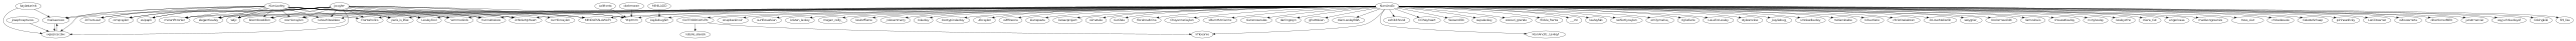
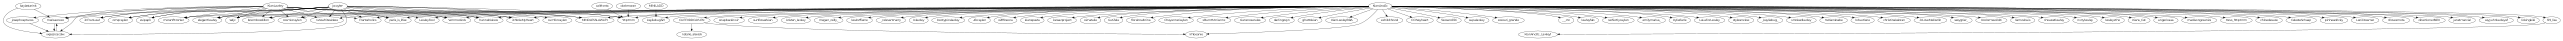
  strict digraph {
    fontname=Montserrat
    node [fontname=Montserrat]
    edge [fontname=Montserrat]
    KianAndJc
    Frantaholics
    CelesteSchaap
    kayliebug321
    pinheadricky
    LaniDreamer
-   o2lovesmota
+   o2lovesmota [label=o1lovesmota]
    directioner8210
    janetmarcial
    paris_is_lifee
    keyyuhnlawleyaf
    lickingkiki
    CLIFF0RDCAYLEN
    snapbackirwin
    sunflowerkian
    kristen_lawley
    megan_reilly_
    lawlorffierce
    LawleyFool
    _relevantnarry
    Iolawley
    hemmodicck
    bootypicslawley
    ufocaylen
    o2lftbecca
    kianspasta
    "5sosazproject"
    n28 [label=o2natalie]
    GutZela
    hannahkkxox
    httptmm
    floralrowbrina
    CheyanneCaylen
    xBurntMcCannx
    Kiansnoserules
    darlingzxyn
    ghettokian
    KianLawleyBRA
    n39 [label=KianAndJc_Lawley1]
    JcStoleMyHeart
    exhibithood
    CCWayheart
    MINDLESSLAWLEY
    "5sosand1Di"
    supalawley
    xoxoari_grande
-   frickle_franta
    ___ctd
    Irhbeanie
    lawleyfab
    perfectlycaylen
    emilymarisa_
    moranfttronler
    elegantlawley
    radjc
    KylieEarle
    LaLaForLawley
    stylesrocksx
    n59 [label=_kayliebug_]
    smokedlawley
    ItsKiansbabe
    lolwutlane
    christinakabran
    JcLoveMeDarlin
    boomboxdillon
    sexygrier_
    XcolormewildX
    liamvslouis
    ohsweetlawley
    cosmiccaylen
    "619_lisa"
    nxrrylawley
    lawleyxtho
    Kians_Cat
    angericaaa
    cutewhitesidesx
    madisongreen24
-   trevs_xiat
+   trevs_xiat [label=trevs_httptmm]
    chloedesuze
    natalie_alexis6
    jccaylen
    marisaxoxxo
    xxjessicacdxx
    JcFranLawl
    omqcaylen
    evipap3
    cumforcaylen
    KianLawley
    MlNlLADD
    kaylastarink
    josephcaptures
    dorkmoran
    califrxnta
    KianAndJc -> Frantaholics
    KianAndJc -> CelesteSchaap
    KianAndJc -> kayliebug321
    KianAndJc -> pinheadricky
    KianAndJc -> LaniDreamer
    KianAndJc -> o2lovesmota
    KianAndJc -> directioner8210
    KianAndJc -> janetmarcial
    KianAndJc -> paris_is_lifee
    KianAndJc -> keyyuhnlawleyaf
    KianAndJc -> lickingkiki
    KianAndJc -> CLIFF0RDCAYLEN
    KianAndJc -> snapbackirwin
    KianAndJc -> sunflowerkian
    KianAndJc -> kristen_lawley
    KianAndJc -> megan_reilly_
    KianAndJc -> lawlorffierce
    KianAndJc -> LawleyFool
    KianAndJc -> _relevantnarry
    KianAndJc -> Iolawley
    KianAndJc -> hemmodicck
    KianAndJc -> bootypicslawley
    KianAndJc -> ufocaylen
    KianAndJc -> o2lftbecca
    KianAndJc -> kianspasta
    KianAndJc -> "5sosazproject"
    KianAndJc -> n28
    KianAndJc -> GutZela
    KianAndJc -> hannahkkxox
    KianAndJc -> httptmm
    KianAndJc -> floralrowbrina
    KianAndJc -> CheyanneCaylen
    KianAndJc -> xBurntMcCannx
    KianAndJc -> Kiansnoserules
    KianAndJc -> darlingzxyn
    KianAndJc -> ghettokian
    KianAndJc -> KianLawleyBRA
-   KianAndJc -> n39
+   "619_lisa" -> n39
    KianAndJc -> JcStoleMyHeart
    KianAndJc -> exhibithood
    KianAndJc -> CCWayheart
    KianAndJc -> MINDLESSLAWLEY
    KianAndJc -> "5sosand1Di"
    KianAndJc -> supalawley
    KianAndJc -> xoxoari_grande
-   KianAndJc -> frickle_franta
    KianAndJc -> ___ctd
    KianAndJc -> Irhbeanie
    KianAndJc -> lawleyfab
    KianAndJc -> perfectlycaylen
    KianAndJc -> emilymarisa_
    KianAndJc -> moranfttronler
    KianAndJc -> elegantlawley
    KianAndJc -> radjc
    KianAndJc -> KylieEarle
    KianAndJc -> LaLaForLawley
    KianAndJc -> stylesrocksx
    KianAndJc -> n59
    KianAndJc -> smokedlawley
    KianAndJc -> ItsKiansbabe
    KianAndJc -> lolwutlane
    KianAndJc -> christinakabran
    KianAndJc -> JcLoveMeDarlin
    KianAndJc -> boomboxdillon
    KianAndJc -> sexygrier_
    KianAndJc -> XcolormewildX
    KianAndJc -> liamvslouis
    KianAndJc -> ohsweetlawley
    KianAndJc -> cosmiccaylen
    KianAndJc -> "619_lisa"
    KianAndJc -> nxrrylawley
    KianAndJc -> lawleyxtho
    KianAndJc -> Kians_Cat
    KianAndJc -> angericaaa
    KianAndJc -> cutewhitesidesx
    KianAndJc -> madisongreen24
    KianAndJc -> trevs_xiat
    KianAndJc -> chloedesuze
    CLIFF0RDCAYLEN -> Irhbeanie
    CLIFF0RDCAYLEN -> natalie_alexis6
    jccaylen -> Frantaholics
    jccaylen -> paris_is_lifee
    jccaylen -> LawleyFool
    jccaylen -> hemmodicck
    jccaylen -> hannahkkxox
    jccaylen -> httptmm
    jccaylen -> JcStoleMyHeart
    jccaylen -> MINDLESSLAWLEY
    jccaylen -> moranfttronler
    jccaylen -> elegantlawley
    jccaylen -> radjc
    jccaylen -> boomboxdillon
    jccaylen -> cosmiccaylen
    jccaylen -> cutewhitesidesx
    jccaylen -> marisaxoxxo
    jccaylen -> xxjessicacdxx
    jccaylen -> JcFranLawl
    jccaylen -> omqcaylen
    jccaylen -> evipap3
    jccaylen -> cumforcaylen
    marisaxoxxo -> xxjessicacdxx
    xxjessicacdxx -> marisaxoxxo
    KianLawley -> Frantaholics
    KianLawley -> paris_is_lifee
-   KianLawley -> LawleyFool
+   KianLawley -> josephcaptures
    KianLawley -> hemmodicck
    KianLawley -> hannahkkxox
    KianLawley -> httptmm
    KianLawley -> JcStoleMyHeart
    KianLawley -> MINDLESSLAWLEY
    KianLawley -> moranfttronler
    KianLawley -> elegantlawley
    KianLawley -> radjc
    KianLawley -> boomboxdillon
    KianLawley -> cosmiccaylen
    KianLawley -> cutewhitesidesx
    KianLawley -> marisaxoxxo
    KianLawley -> xxjessicacdxx
    KianLawley -> JcFranLawl
    KianLawley -> omqcaylen
    KianLawley -> evipap3
    MlNlLADD -> kayliebug321
    kaylastarink -> marisaxoxxo
    kaylastarink -> xxjessicacdxx
    josephcaptures -> xxjessicacdxx
    dorkmoran -> httptmm
    califrxnta -> httptmm
  }
